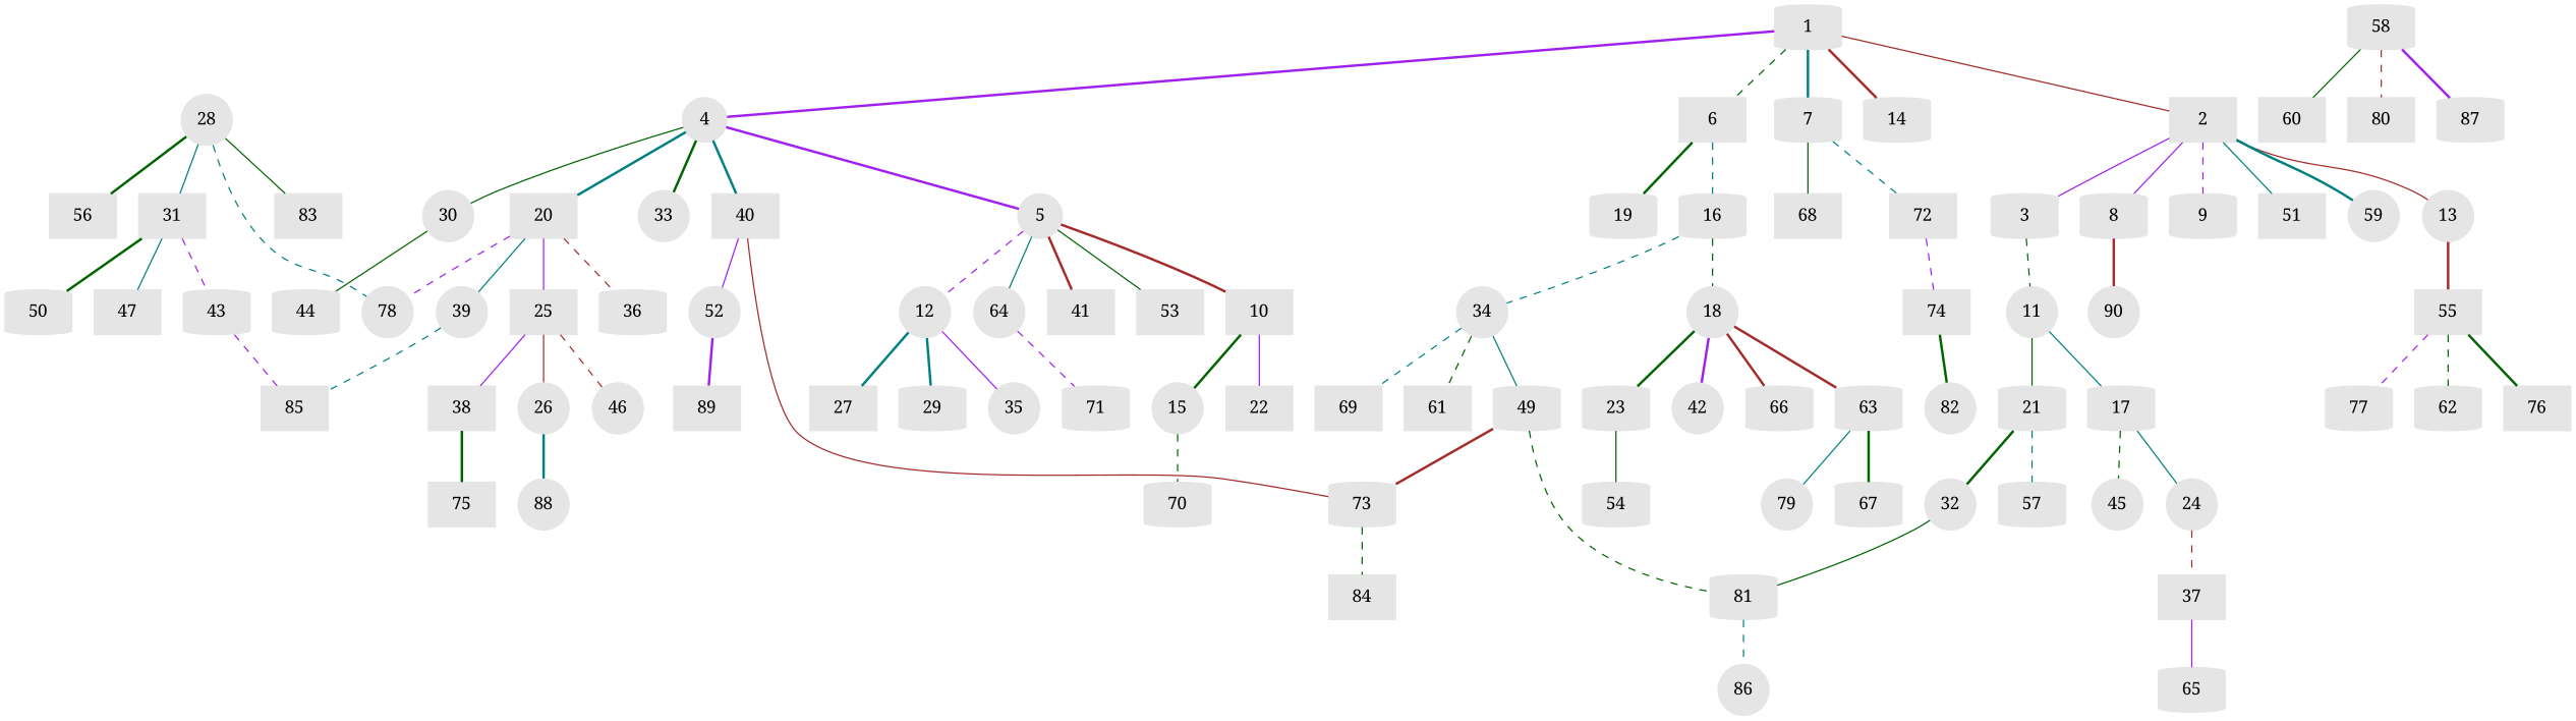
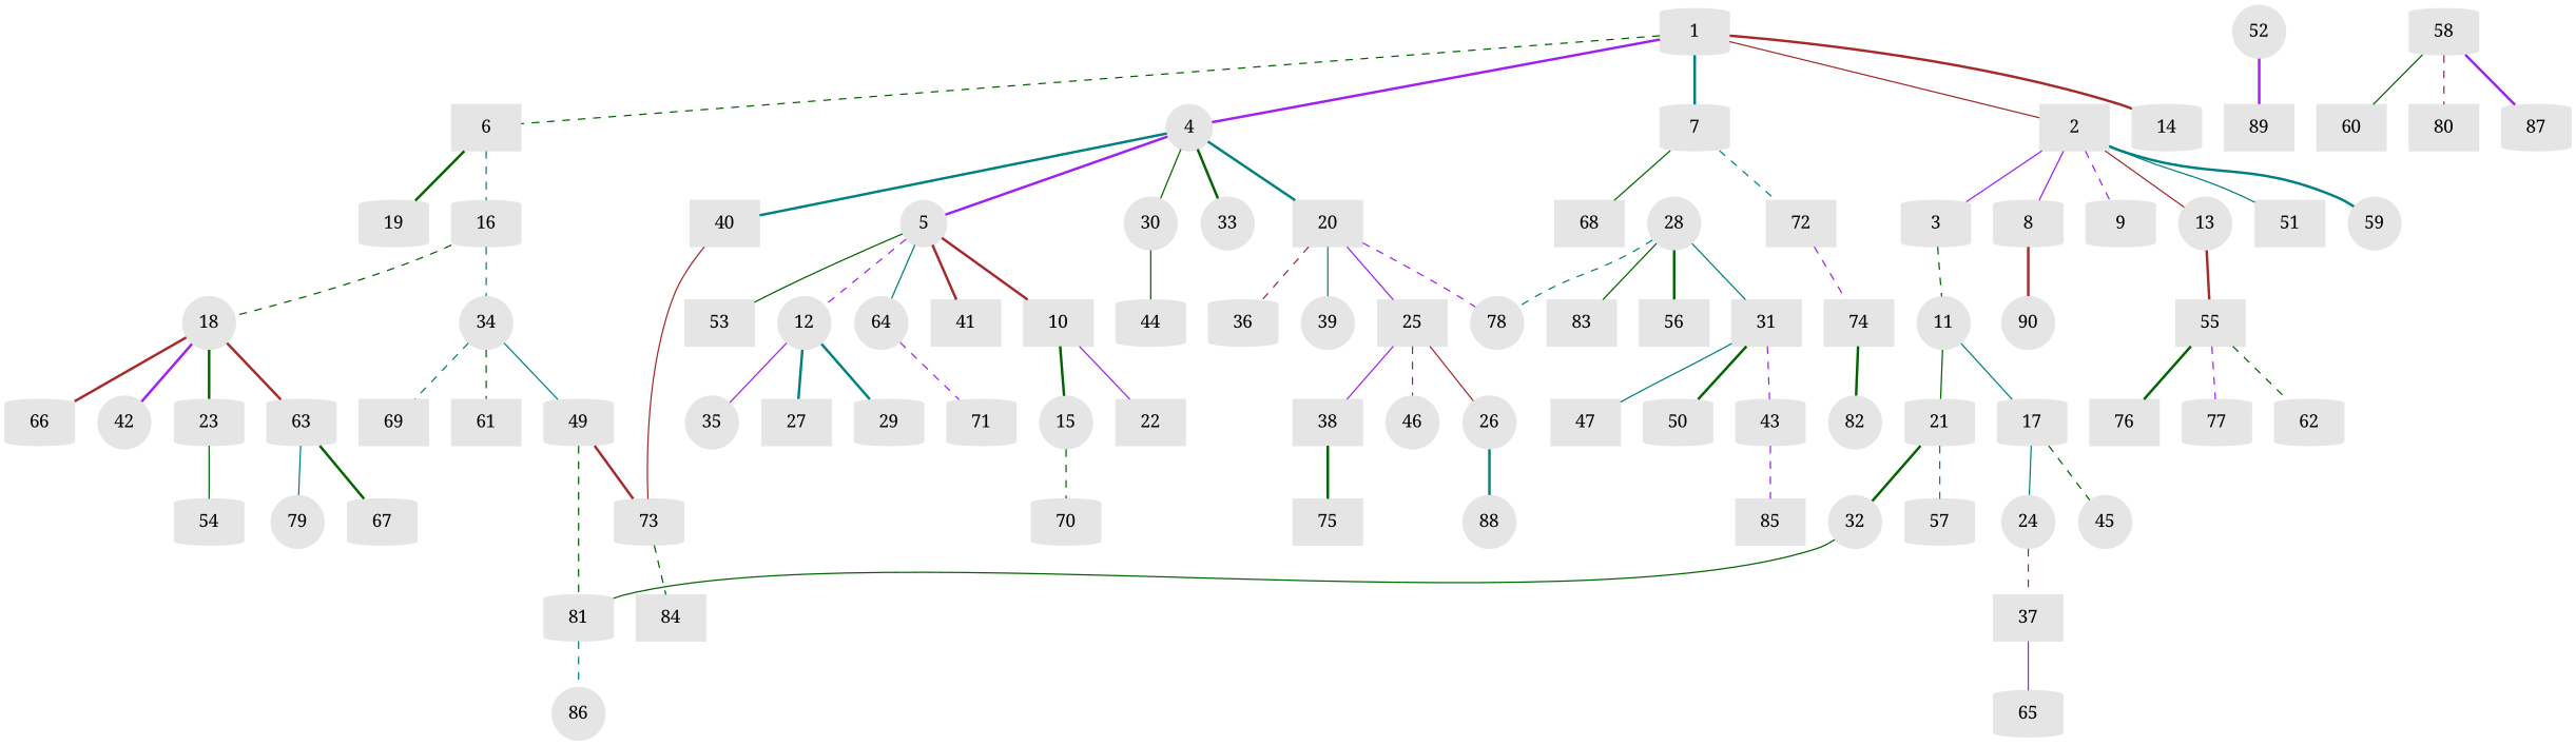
  graph {
    fontname="Noto Serif"
    node [color=gray90 fontname="Noto Serif" shape=cylinder style=filled]
    edge [color=darkgreen fontname="Noto Serif" style=bold]
    2 [shape=box]
    1
    4 [shape=circle]
    6 [shape=box]
    7
    14
    3
    8
    9
    13 [shape=circle]
    51 [shape=box]
    59 [shape=circle]
    5 [shape=circle]
    20 [shape=box]
    30 [shape=circle]
    33 [shape=circle]
    40 [shape=box]
    16
    19
    68 [shape=box]
    72 [shape=box]
    11 [shape=circle]
    90 [shape=circle]
    55 [shape=box]
    17
    21
    10 [shape=box]
    12 [shape=circle]
    41 [shape=box]
    53 [shape=box]
    64 [shape=circle]
    25 [shape=box]
    36
    39 [shape=circle]
    78 [shape=circle]
    44
    52 [shape=circle]
    73
    15 [shape=circle]
    22 [shape=box]
    27 [shape=box]
    29
    35 [shape=circle]
    71
    18 [shape=circle]
    34 [shape=circle]
    74 [shape=box]
    70
    24 [shape=circle]
    45 [shape=circle]
    32 [shape=circle]
    57
    62
    76 [shape=box]
    77
    23
    42 [shape=circle]
    63
    66
    49
    61 [shape=box]
    69 [shape=box]
    37 [shape=box]
    54
    67
    79 [shape=circle]
    26 [shape=circle]
    38 [shape=box]
    46 [shape=circle]
    28 [shape=circle]
    31 [shape=box]
    56 [shape=box]
    83 [shape=box]
    85 [shape=box]
    81
    65
    88 [shape=circle]
    75 [shape=box]
    43
    47 [shape=box]
    50
    86 [shape=circle]
    60 [shape=box]
    58
    80 [shape=box]
    87
    89 [shape=box]
    84 [shape=box]
    82 [shape=circle]
    2 -- 3 [color=purple style=solid]
    2 -- 8 [color=purple style=solid]
    2 -- 9 [color=purple style=dashed]
    2 -- 13 [color=brown style=solid]
    2 -- 51 [color=teal style=solid]
    2 -- 59 [color=teal]
    1 -- 2 [color=brown style=solid]
    1 -- 4 [color=purple]
    1 -- 6 [style=dashed]
    1 -- 7 [color=teal]
    1 -- 14 [color=brown]
    4 -- 5 [color=purple]
    4 -- 20 [color=teal]
    4 -- 30 [style=solid]
    4 -- 33
    4 -- 40 [color=teal]
    6 -- 16 [color=teal style=dashed]
    6 -- 19
    7 -- 68 [style=solid]
    7 -- 72 [color=teal style=dashed]
    3 -- 11 [style=dashed]
    8 -- 90 [color=brown]
    13 -- 55 [color=brown]
    5 -- 10 [color=brown]
    5 -- 12 [color=purple style=dashed]
    5 -- 41 [color=brown]
    5 -- 53 [style=solid]
    5 -- 64 [color=teal style=solid]
    20 -- 25 [color=purple style=solid]
    20 -- 36 [color=brown style=dashed]
    20 -- 39 [color=teal style=solid]
    20 -- 78 [color=purple style=dashed]
    30 -- 44 [style=solid]
-   40 -- 52 [color=purple style=solid]
    40 -- 73 [color=brown style=solid]
    16 -- 18 [style=dashed]
    16 -- 34 [color=teal style=dashed]
    72 -- 74 [color=purple style=dashed]
    11 -- 17 [color=teal style=solid]
    11 -- 21 [style=solid]
    55 -- 62 [style=dashed]
    55 -- 76
    55 -- 77 [color=purple style=dashed]
    17 -- 24 [color=teal style=solid]
    17 -- 45 [style=dashed]
    21 -- 32
    21 -- 57 [color=teal style=dashed]
    10 -- 15
    10 -- 22 [color=purple style=solid]
    12 -- 27 [color=teal]
    12 -- 29 [color=teal]
    12 -- 35 [color=purple style=solid]
    64 -- 71 [color=purple style=dashed]
    25 -- 26 [color=brown style=solid]
    25 -- 38 [color=purple style=solid]
    25 -- 46 [color=brown style=dashed]
-   39 -- 85 [color=teal style=dashed]
    52 -- 89 [color=purple]
    73 -- 84 [style=dashed]
    15 -- 70 [style=dashed]
    18 -- 23
    18 -- 42 [color=purple]
    18 -- 63 [color=brown]
    18 -- 66 [color=brown]
    34 -- 49 [color=teal style=solid]
    34 -- 61 [style=dashed]
    34 -- 69 [color=teal style=dashed]
    74 -- 82
    24 -- 37 [color=brown style=dashed]
    32 -- 81 [style=solid]
    23 -- 54 [style=solid]
    63 -- 67
    63 -- 79 [color=teal style=solid]
    49 -- 73 [color=brown]
    49 -- 81 [style=dashed]
    37 -- 65 [color=purple style=solid]
    26 -- 88 [color=teal]
    38 -- 75
    28 -- 78 [color=teal style=dashed]
    28 -- 31 [color=teal style=solid]
    28 -- 56
    28 -- 83 [style=solid]
    31 -- 43 [color=purple style=dashed]
    31 -- 47 [color=teal style=solid]
    31 -- 50
    81 -- 86 [color=teal style=dashed]
    43 -- 85 [color=purple style=dashed]
    58 -- 60 [style=solid]
    58 -- 80 [color=brown style=dashed]
    58 -- 87 [color=purple]
  }
